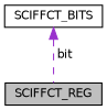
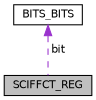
  digraph {
    node [color=black fontname=Helvetica fontsize=10 shape=record style=filled]
    n1 [fillcolor=grey75 fontcolor=black height=0.2 label=SCIFFCT_REG width=0.4]
-   n2 [fillcolor=white height=0.2 label=SCIFFCT_BITS width=0.4]
+   n2 [fillcolor=white height=0.2 label=BITS_BITS width=0.4]
    n2 -> n1 [color=darkorchid3 dir=back fontname=Helvetica fontsize=10 label=" bit" labelfontname=Helvetica labelfontsize=10 style=dashed]
  }
